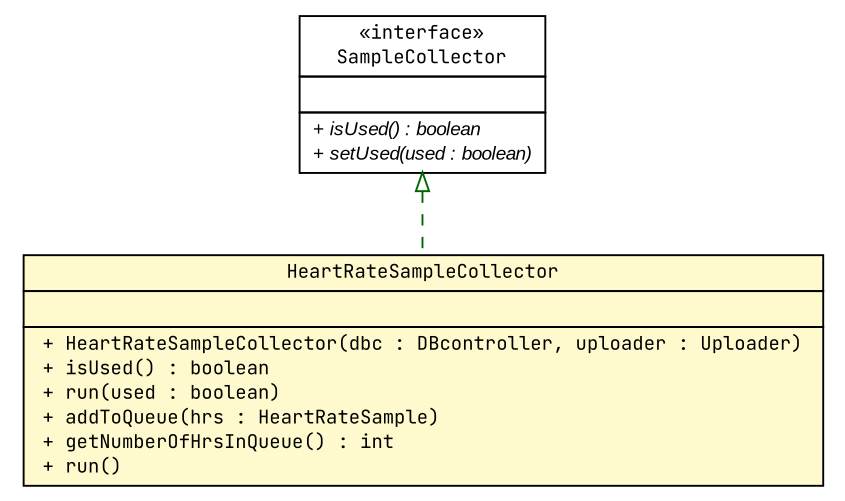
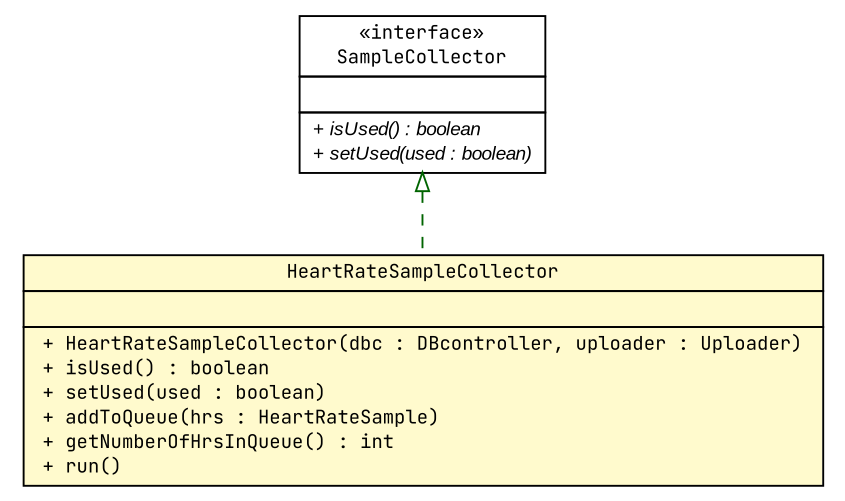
  digraph {
    nodesep=0.25
    ranksep=0.5
    fontname="JetBrains Mono"
    node [fontcolor=black fontname="JetBrains Mono" fontsize=10.0 shape=plaintext]
    n1 [label=<<table title="de.fhg.fit.biomos.sensorplatform.control.SampleCollector" border="0" cellborder="1" cellspacing="0" cellpadding="2" port="p" href="./SampleCollector.html"> 		<tr><td><table border="0" cellspacing="0" cellpadding="1"> <tr><td align="center" balign="center"> &#171;interface&#187; </td></tr> <tr><td align="center" balign="center"> SampleCollector </td></tr> 		</table></td></tr> 		<tr><td><table border="0" cellspacing="0" cellpadding="1"> <tr><td align="left" balign="left">  </td></tr> 		</table></td></tr> 		<tr><td><table border="0" cellspacing="0" cellpadding="1"> <tr><td align="left" balign="left"><font face="arial italic" point-size="10.0"> + isUsed() : boolean </font></td></tr> <tr><td align="left" balign="left"><font face="arial italic" point-size="10.0"> + setUsed(used : boolean) </font></td></tr> 		</table></td></tr> 		</table>>]
-   n2 [label=<<table title="de.fhg.fit.biomos.sensorplatform.control.HeartRateSampleCollector" border="0" cellborder="1" cellspacing="0" cellpadding="2" port="p" bgcolor="lemonChiffon" href="./HeartRateSampleCollector.html"> 		<tr><td><table border="0" cellspacing="0" cellpadding="1"> <tr><td align="center" balign="center"> HeartRateSampleCollector </td></tr> 		</table></td></tr> 		<tr><td><table border="0" cellspacing="0" cellpadding="1"> <tr><td align="left" balign="left">  </td></tr> 		</table></td></tr> 		<tr><td><table border="0" cellspacing="0" cellpadding="1"> <tr><td align="left" balign="left"> + HeartRateSampleCollector(dbc : DBcontroller, uploader : Uploader) </td></tr> <tr><td align="left" balign="left"> + isUsed() : boolean </td></tr> <tr><td align="left" balign="left"> + run(used : boolean) </td></tr> <tr><td align="left" balign="left"> + addToQueue(hrs : HeartRateSample) </td></tr> <tr><td align="left" balign="left"> + getNumberOfHrsInQueue() : int </td></tr> <tr><td align="left" balign="left"> + run() </td></tr> 		</table></td></tr> 		</table>>]
+   n2 [label=<<table title="de.fhg.fit.biomos.sensorplatform.control.HeartRateSampleCollector" border="0" cellborder="1" cellspacing="0" cellpadding="2" port="p" bgcolor="lemonChiffon" href="./HeartRateSampleCollector.html"> 		<tr><td><table border="0" cellspacing="0" cellpadding="1"> <tr><td align="center" balign="center"> HeartRateSampleCollector </td></tr> 		</table></td></tr> 		<tr><td><table border="0" cellspacing="0" cellpadding="1"> <tr><td align="left" balign="left">  </td></tr> 		</table></td></tr> 		<tr><td><table border="0" cellspacing="0" cellpadding="1"> <tr><td align="left" balign="left"> + HeartRateSampleCollector(dbc : DBcontroller, uploader : Uploader) </td></tr> <tr><td align="left" balign="left"> + isUsed() : boolean </td></tr> <tr><td align="left" balign="left"> + setUsed(used : boolean) </td></tr> <tr><td align="left" balign="left"> + addToQueue(hrs : HeartRateSample) </td></tr> <tr><td align="left" balign="left"> + getNumberOfHrsInQueue() : int </td></tr> <tr><td align="left" balign="left"> + run() </td></tr> 		</table></td></tr> 		</table>>]
    n1 -> n2 [arrowtail=empty dir=back fontname="JetBrains Mono" fontsize=10 headport=p labelfontname=arial labelfontsize=10 style=dashed tailport=p color=darkgreen]
  }
